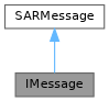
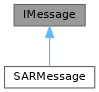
  digraph {
    node [color=gray40 fontname=Helvetica fontsize=10 shape=box style=filled]
    n1 [fillcolor=grey60 fontcolor=black height=0.2 label=IMessage width=0.4]
    n2 [fillcolor=white height=0.2 label=SARMessage width=0.4]
-   n2 -> n1 [color=steelblue1 dir=back fontname=Helvetica fontsize=10 labelfontname=Helvetica labelfontsize=10 style=solid]
+   n1 -> n2 [color=steelblue1 dir=back fontname=Helvetica fontsize=10 labelfontname=Helvetica labelfontsize=10 style=solid]
  }
